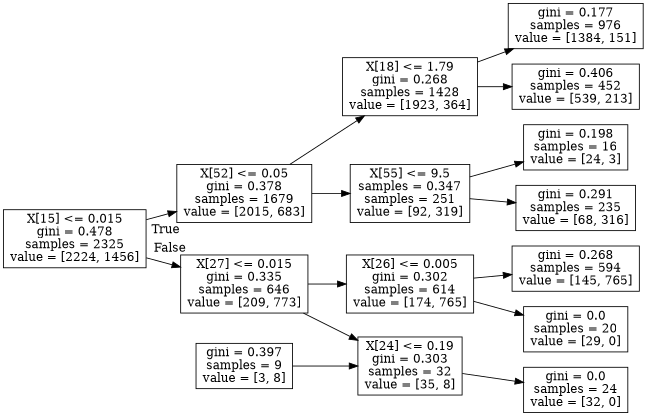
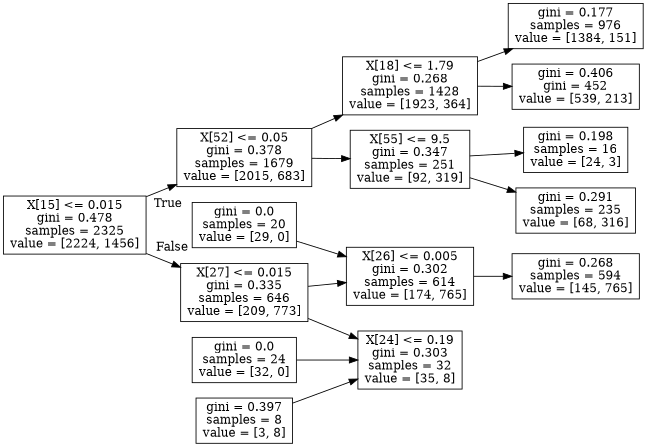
  digraph {
    rankdir=LR
    node [shape=box]
    n1 [label="X[15] <= 0.015\ngini = 0.478\nsamples = 2325\nvalue = [2224, 1456]"]
    n2 [label="X[52] <= 0.05\ngini = 0.378\nsamples = 1679\nvalue = [2015, 683]"]
    n3 [label="X[27] <= 0.015\ngini = 0.335\nsamples = 646\nvalue = [209, 773]"]
    n4 [label="X[18] <= 1.79\ngini = 0.268\nsamples = 1428\nvalue = [1923, 364]"]
-   n5 [label="X[55] <= 9.5\nsamples = 0.347\nsamples = 251\nvalue = [92, 319]"]
+   n5 [label="X[55] <= 9.5\ngini = 0.347\nsamples = 251\nvalue = [92, 319]"]
    n6 [label="X[26] <= 0.005\ngini = 0.302\nsamples = 614\nvalue = [174, 765]"]
    n7 [label="X[24] <= 0.19\ngini = 0.303\nsamples = 32\nvalue = [35, 8]"]
    n8 [label="gini = 0.177\nsamples = 976\nvalue = [1384, 151]"]
-   n9 [label="gini = 0.406\nsamples = 452\nvalue = [539, 213]"]
+   n9 [label="gini = 0.406\ngini = 452\nvalue = [539, 213]"]
    n10 [label="gini = 0.198\nsamples = 16\nvalue = [24, 3]"]
    n11 [label="gini = 0.291\nsamples = 235\nvalue = [68, 316]"]
    n12 [label="gini = 0.268\nsamples = 594\nvalue = [145, 765]"]
    n13 [label="gini = 0.0\nsamples = 20\nvalue = [29, 0]"]
    n14 [label="gini = 0.0\nsamples = 24\nvalue = [32, 0]"]
-   n15 [label="gini = 0.397\nsamples = 9\nvalue = [3, 8]"]
+   n15 [label="gini = 0.397\nsamples = 8\nvalue = [3, 8]"]
    n1 -> n2 [headlabel=True labelangle=45 labeldistance=2.5]
    n1 -> n3 [headlabel=False labelangle=-45 labeldistance=2.5]
    n2 -> n4
    n2 -> n5
    n3 -> n6
    n3 -> n7
    n4 -> n8
    n4 -> n9
    n5 -> n10
    n5 -> n11
    n6 -> n12
-   n6 -> n13
-   n7 -> n14
+   n13 -> n6
+   n14 -> n7
    n15 -> n7
  }
